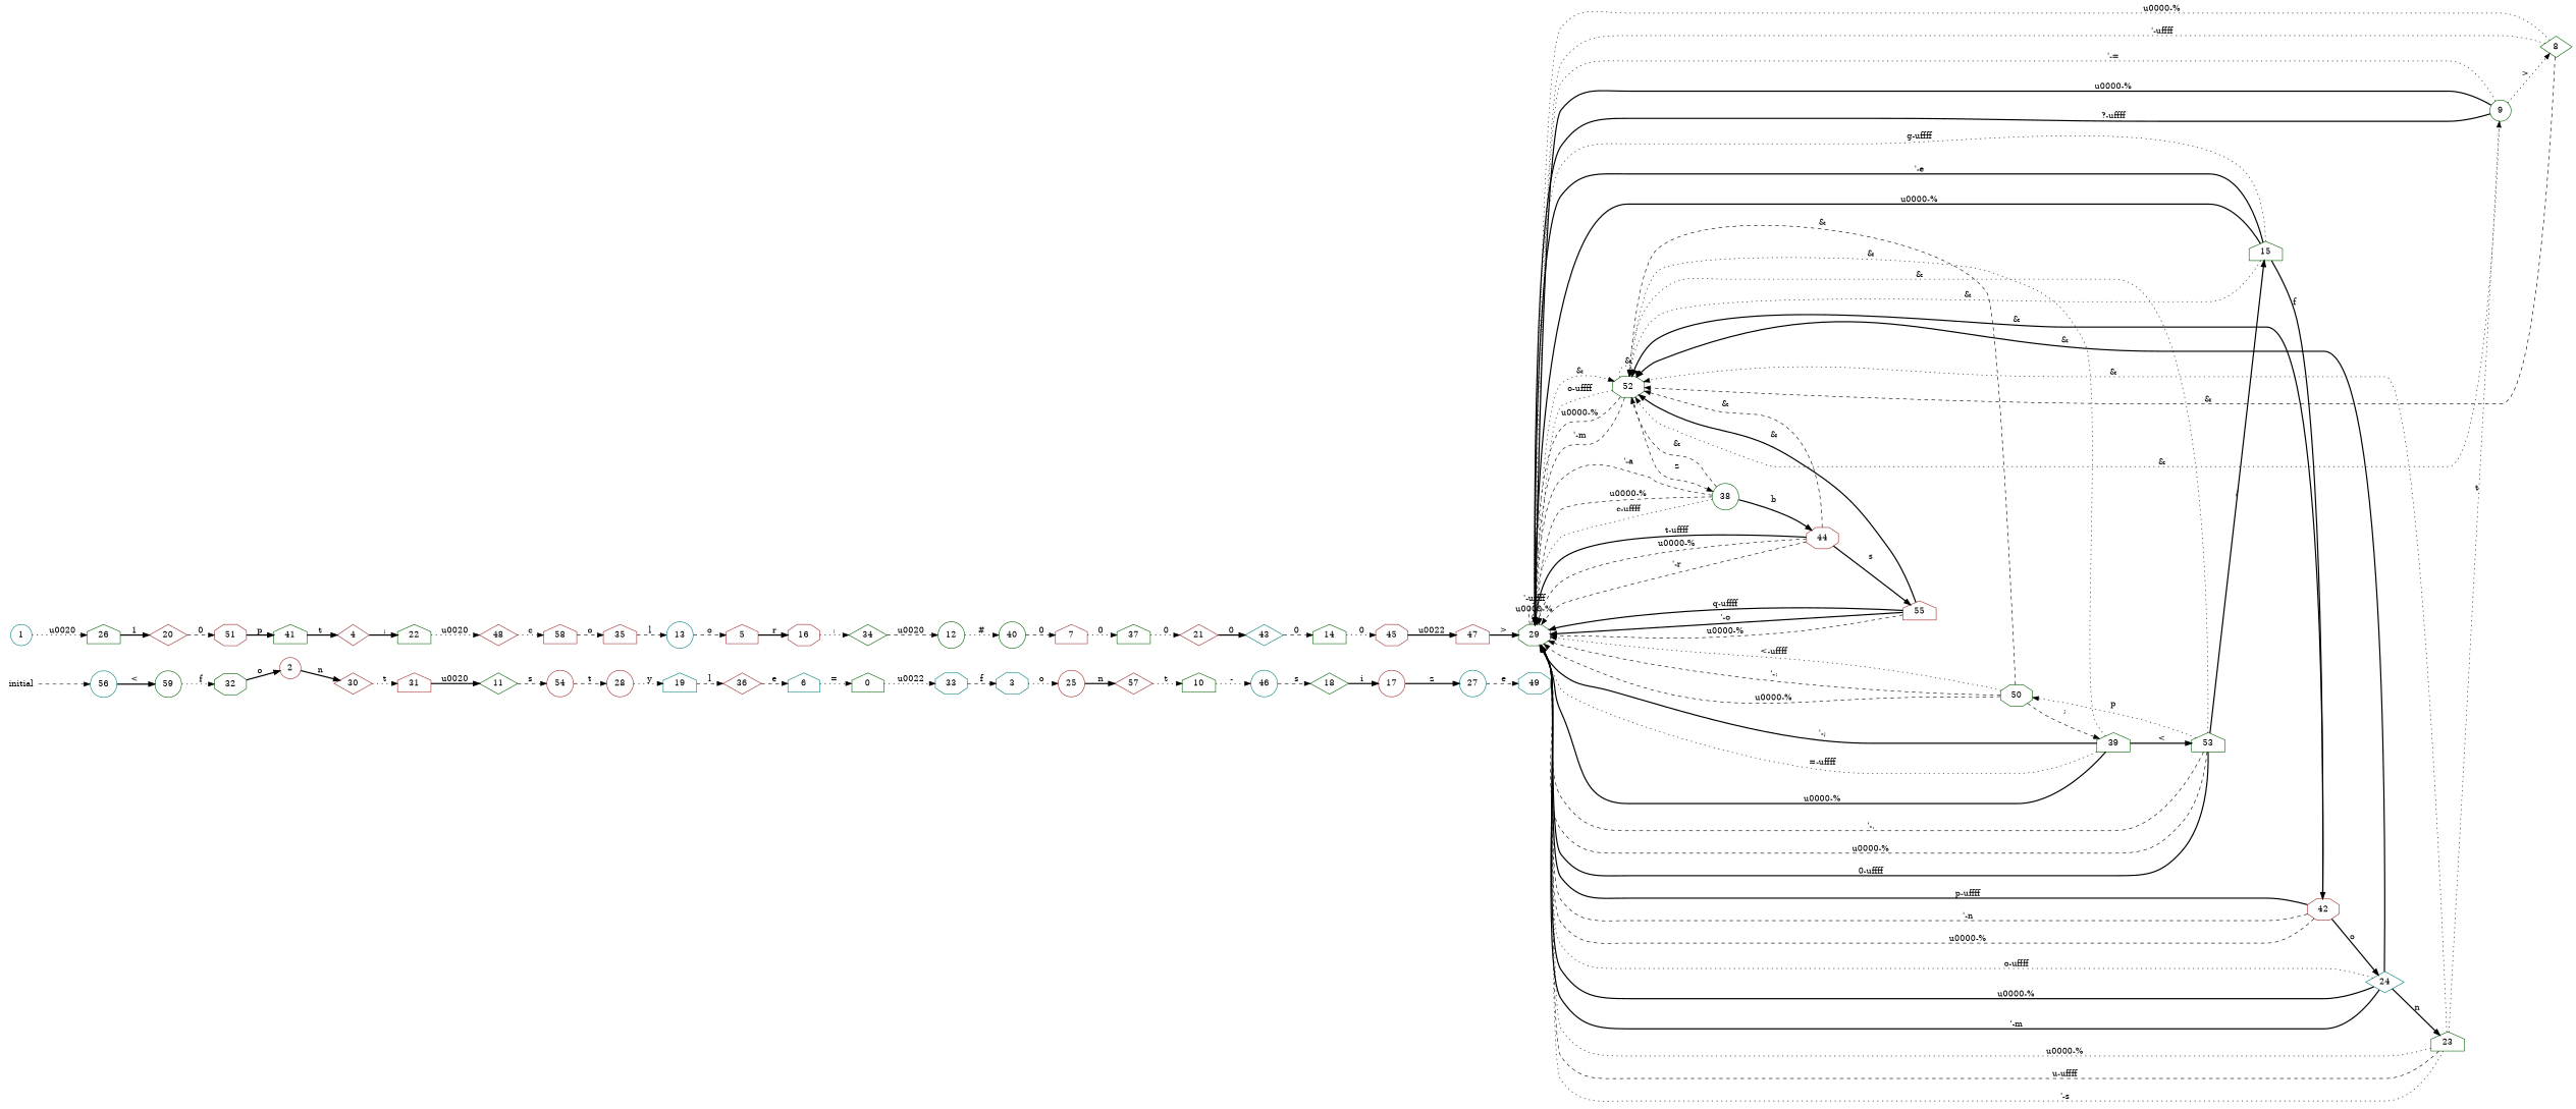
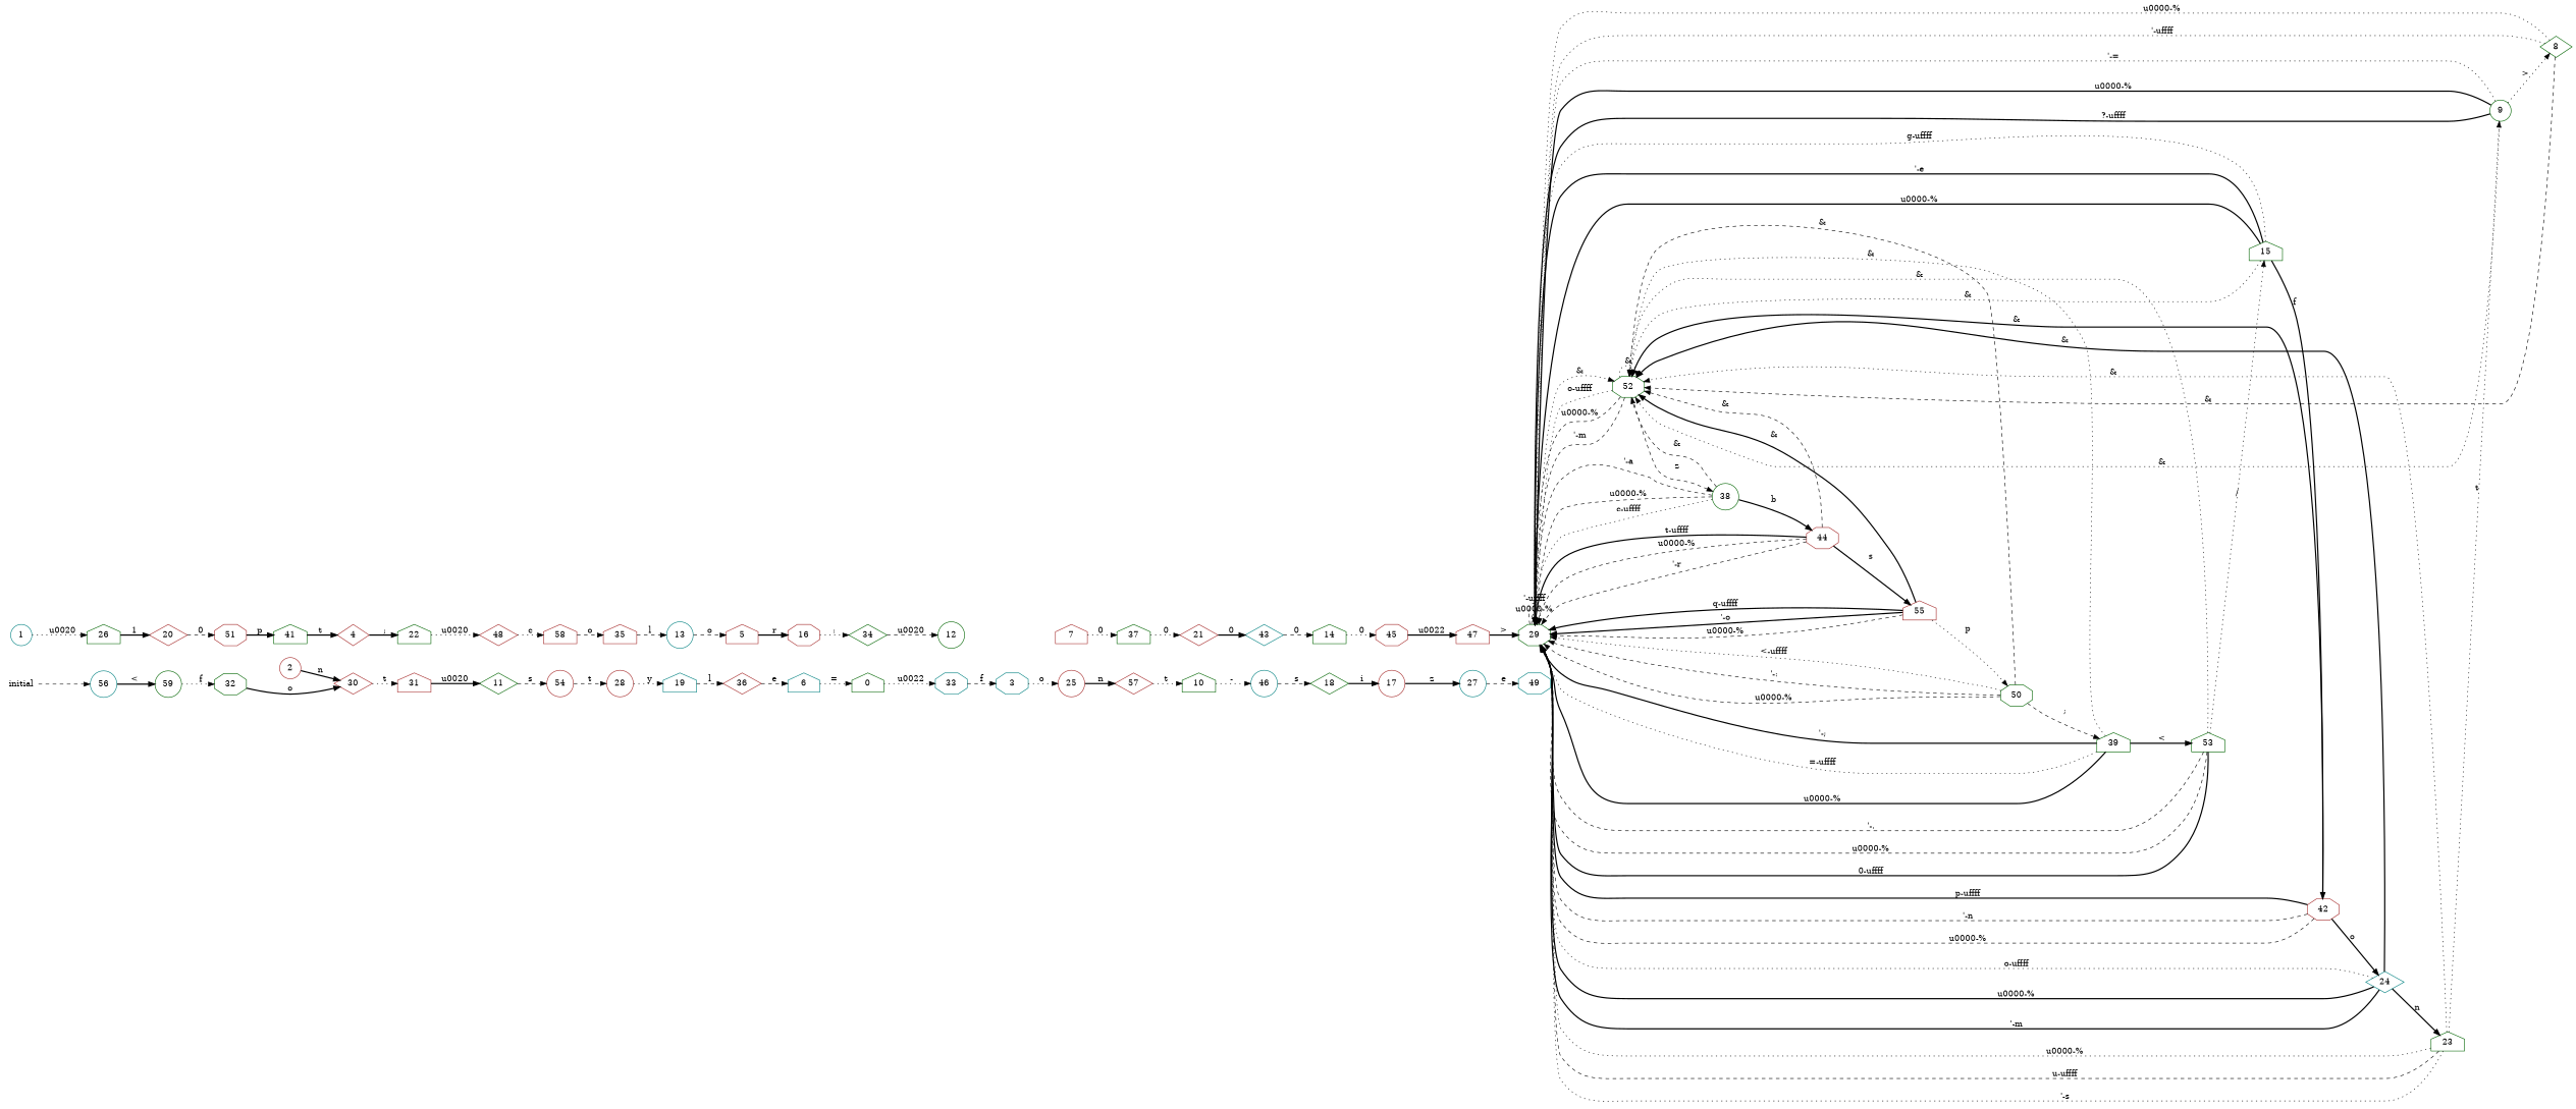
  digraph {
    rankdir=LR
    node [color=darkgreen shape=house]
    edge [style=bold]
    33 [color=teal shape=octagon]
    0
    3 [color=teal shape=octagon]
    25 [color=brown shape=circle]
    1 [color=teal shape=circle]
    26
    20 [color=brown shape=diamond]
    51 [color=brown shape=octagon]
    2 [color=brown shape=circle]
    30 [color=brown shape=diamond]
    31 [color=brown]
    11 [shape=diamond]
    57 [color=brown shape=diamond]
    10
    4 [color=brown shape=diamond]
    22
    48 [color=brown shape=diamond]
    58 [color=brown]
    5 [color=brown]
    16 [color=brown shape=octagon]
    34 [shape=diamond]
    12 [shape=circle]
    6 [color=teal]
    7 [color=brown]
    37
    21 [color=brown shape=diamond]
    43 [color=teal shape=diamond]
    8 [shape=diamond]
    52 [shape=octagon]
    29 [shape=octagon]
    38 [shape=circle]
    44 [color=brown shape=octagon]
    9 [shape=circle]
    46 [color=teal shape=circle]
    18 [shape=diamond]
    17 [color=brown shape=circle]
    54 [color=brown shape=circle]
    28 [color=brown shape=circle]
    19 [color=teal]
-   40 [shape=circle]
    13 [color=teal shape=circle]
    45 [color=brown shape=octagon]
    14
    47 [color=brown]
    15
    42 [color=brown shape=octagon]
    24 [color=teal shape=diamond]
    23
    27 [color=teal shape=circle]
    49 [color=teal shape=octagon]
    36 [color=brown shape=diamond]
    41
    35 [color=brown]
    32 [shape=octagon]
    55 [color=brown]
    50 [shape=octagon]
    39
    53
    56 [color=teal shape=circle]
    59 [shape=circle]
    initial [color=teal shape=plaintext]
    33 -> 3 [label=f style=dashed]
    0 -> 33 [label="\u0022" style=dotted]
    3 -> 25 [label=o style=dotted]
    25 -> 57 [label=n]
    1 -> 26 [label="\u0020" style=dotted]
    26 -> 20 [label=1]
    20 -> 51 [label=0 style=dashed]
    51 -> 41 [label=p]
    2 -> 30 [label=n]
    30 -> 31 [label=t style=dotted]
    31 -> 11 [label="\u0020"]
    11 -> 54 [label=s style=dashed]
    57 -> 10 [label=t style=dotted]
    10 -> 46 [label="-" style=dotted]
    4 -> 22 [label=";"]
    22 -> 48 [label="\u0020" style=dotted]
    48 -> 58 [label=c style=dotted]
    58 -> 35 [label=o style=dashed]
    5 -> 16 [label=r]
    16 -> 34 [label=":" style=dotted]
    34 -> 12 [label="\u0020" style=dashed]
-   12 -> 40 [label="#" style=dotted]
    6 -> 0 [label="=" style=dotted]
    7 -> 37 [label=0 style=dotted]
    37 -> 21 [label=0 style=dotted]
    21 -> 43 [label=0]
    43 -> 14 [label=0 style=dashed]
    8 -> 52 [label="&" style=dashed]
    8 -> 29 [label="\u0000-%" style=dotted]
    8 -> 29 [label="'-\uffff" style=dotted]
    52 -> 52 [label="&" style=dotted]
    52 -> 29 [label="o-\uffff" style=dotted]
    52 -> 29 [label="\u0000-%" style=dashed]
    52 -> 29 [label="'-m" style=dashed]
    52 -> 38 [label=z style=dashed]
    29 -> 52 [label="&" style=dotted]
    29 -> 29 [label="\u0000-%" style=dashed]
    29 -> 29 [label="'-\uffff" style=dashed]
    38 -> 52 [label="&" style=dashed]
    38 -> 29 [label="'-a" style=dashed]
    38 -> 29 [label="\u0000-%" style=dashed]
    38 -> 29 [label="c-\uffff" style=dotted]
    38 -> 44 [label=b]
    44 -> 52 [label="&" style=dashed]
    44 -> 29 [label="t-\uffff"]
    44 -> 29 [label="\u0000-%" style=dashed]
    44 -> 29 [label="'-r" style=dashed]
    44 -> 55 [label=s]
    9 -> 8 [label=">" style=dotted]
    9 -> 52 [label="&" style=dotted]
    9 -> 29 [label="'-=" style=dotted]
    9 -> 29 [label="\u0000-%"]
    9 -> 29 [label="?-\uffff"]
    46 -> 18 [label=s style=dashed]
    18 -> 17 [label=i]
    17 -> 27 [label=z]
    54 -> 28 [label=t style=dashed]
    28 -> 19 [label=y style=dotted]
    19 -> 36 [label=l style=dashed]
-   40 -> 7 [label=0 style=dashed]
    13 -> 5 [label=o style=dashed]
    45 -> 47 [label="\u0022"]
    14 -> 45 [label=0 style=dotted]
    47 -> 29 [label=">"]
    15 -> 52 [label="&" style=dotted]
    15 -> 29 [label="g-\uffff" style=dotted]
    15 -> 29 [label="'-e"]
    15 -> 29 [label="\u0000-%"]
    15 -> 42 [label=f]
    42 -> 52 [label="&"]
    42 -> 29 [label="p-\uffff"]
    42 -> 29 [label="'-n" style=dashed]
    42 -> 29 [label="\u0000-%" style=dashed]
    42 -> 24 [label=o]
    24 -> 52 [label="&"]
    24 -> 29 [label="o-\uffff" style=dotted]
    24 -> 29 [label="\u0000-%"]
    24 -> 29 [label="'-m"]
    24 -> 23 [label=n]
    23 -> 52 [label="&" style=dotted]
    23 -> 29 [label="\u0000-%" style=dotted]
    23 -> 29 [label="u-\uffff" style=dashed]
    23 -> 29 [label="'-s" style=dotted]
    23 -> 9 [label=t style=dotted]
    27 -> 49 [label=e style=dashed]
    36 -> 6 [label=e style=dashed]
    41 -> 4 [label=t]
    35 -> 13 [label=l style=dashed]
-   32 -> 2 [label=o]
+   32 -> 30 [label=o]
    55 -> 52 [label="&"]
    55 -> 29 [label="q-\uffff"]
    55 -> 29 [label="'-o"]
    55 -> 29 [label="\u0000-%" style=dashed]
-   53 -> 50 [label=p style=dotted]
+   55 -> 50 [label=p style=dotted]
    50 -> 52 [label="&" style=dashed]
    50 -> 29 [label="<-\uffff" style=dotted]
    50 -> 29 [label="'-:" style=dashed]
    50 -> 29 [label="\u0000-%" style=dashed]
    50 -> 39 [label=";" style=dashed]
    39 -> 52 [label="&" style=dotted]
    39 -> 29 [label="'-;"]
    39 -> 29 [label="=-\uffff" style=dotted]
    39 -> 29 [label="\u0000-%"]
    39 -> 53 [label="<"]
    53 -> 52 [label="&" style=dotted]
    53 -> 29 [label="'-." style=dashed]
    53 -> 29 [label="\u0000-%" style=dashed]
    53 -> 29 [label="0-\uffff"]
-   53 -> 15 [label="/"]
+   53 -> 15 [label="/" style=dotted]
    56 -> 59 [label="<"]
    59 -> 32 [label=f style=dotted]
    initial -> 56 [style=dashed]
  }
